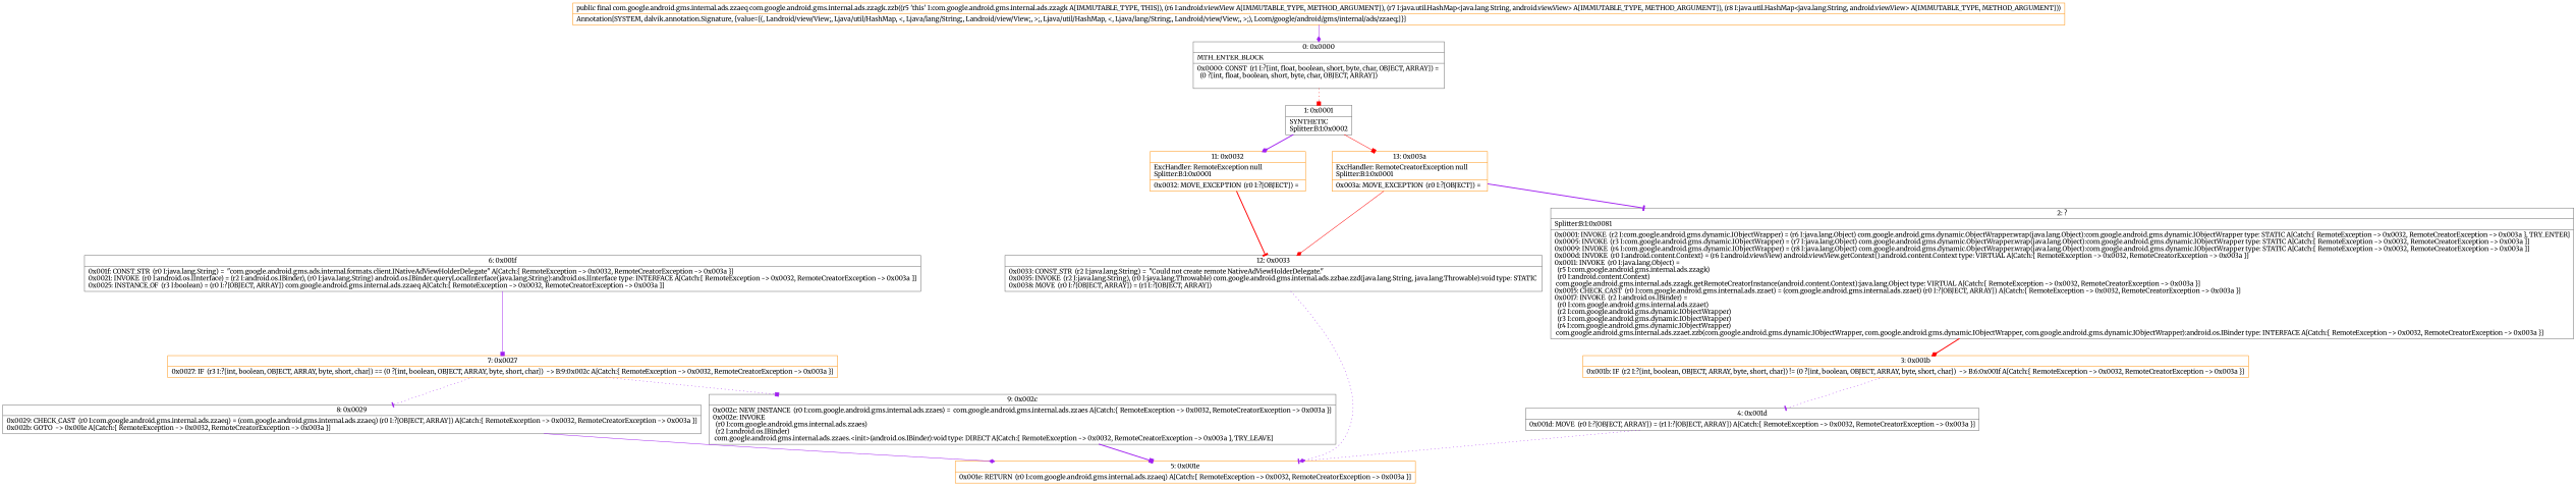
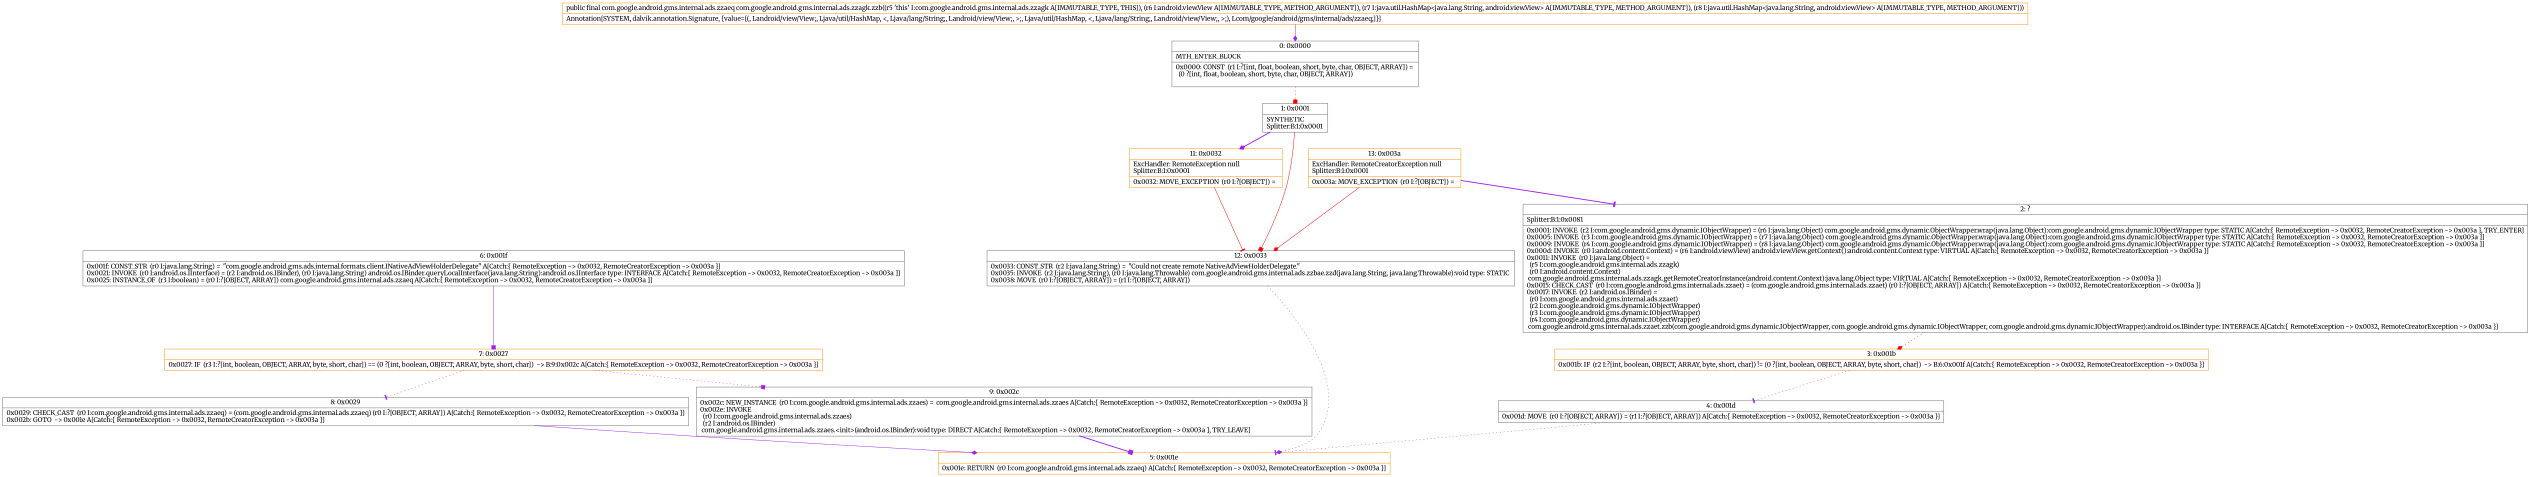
  digraph {
    fontname=Merriweather
    node [color=gray40 fontname=Merriweather shape=record]
    edge [arrowhead=diamond color=purple fontname=Merriweather style=dotted]
    n1 [label="{0\:\ 0x0000|MTH_ENTER_BLOCK\l|0x0000: CONST  (r1 I:?[int, float, boolean, short, byte, char, OBJECT, ARRAY]) = \l  (0 ?[int, float, boolean, short, byte, char, OBJECT, ARRAY])\l \l}"]
-   n2 [label="{1\:\ 0x0001|SYNTHETIC\lSplitter:B:1:0x0002\l}"]
+   n2 [label="{1\:\ 0x0001|SYNTHETIC\lSplitter:B:1:0x0001\l}"]
    n3 [color=darkorange label="{11\:\ 0x0032|ExcHandler: RemoteException null\lSplitter:B:1:0x0001\l|0x0032: MOVE_EXCEPTION  (r0 I:?[OBJECT]) =  \l}"]
    n4 [color=darkorange label="{13\:\ 0x003a|ExcHandler: RemoteCreatorException null\lSplitter:B:1:0x0001\l|0x003a: MOVE_EXCEPTION  (r0 I:?[OBJECT]) =  \l}"]
    n5 [label="{2\:\ ?|Splitter:B:1:0x0081\l|0x0001: INVOKE  (r2 I:com.google.android.gms.dynamic.IObjectWrapper) = (r6 I:java.lang.Object) com.google.android.gms.dynamic.ObjectWrapper.wrap(java.lang.Object):com.google.android.gms.dynamic.IObjectWrapper type: STATIC A[Catch:\{ RemoteException \-\> 0x0032, RemoteCreatorException \-\> 0x003a \}, TRY_ENTER]\l0x0005: INVOKE  (r3 I:com.google.android.gms.dynamic.IObjectWrapper) = (r7 I:java.lang.Object) com.google.android.gms.dynamic.ObjectWrapper.wrap(java.lang.Object):com.google.android.gms.dynamic.IObjectWrapper type: STATIC A[Catch:\{ RemoteException \-\> 0x0032, RemoteCreatorException \-\> 0x003a \}]\l0x0009: INVOKE  (r4 I:com.google.android.gms.dynamic.IObjectWrapper) = (r8 I:java.lang.Object) com.google.android.gms.dynamic.ObjectWrapper.wrap(java.lang.Object):com.google.android.gms.dynamic.IObjectWrapper type: STATIC A[Catch:\{ RemoteException \-\> 0x0032, RemoteCreatorException \-\> 0x003a \}]\l0x000d: INVOKE  (r0 I:android.content.Context) = (r6 I:android.view.View) android.view.View.getContext():android.content.Context type: VIRTUAL A[Catch:\{ RemoteException \-\> 0x0032, RemoteCreatorException \-\> 0x003a \}]\l0x0011: INVOKE  (r0 I:java.lang.Object) = \l  (r5 I:com.google.android.gms.internal.ads.zzagk)\l  (r0 I:android.content.Context)\l com.google.android.gms.internal.ads.zzagk.getRemoteCreatorInstance(android.content.Context):java.lang.Object type: VIRTUAL A[Catch:\{ RemoteException \-\> 0x0032, RemoteCreatorException \-\> 0x003a \}]\l0x0015: CHECK_CAST  (r0 I:com.google.android.gms.internal.ads.zzaet) = (com.google.android.gms.internal.ads.zzaet) (r0 I:?[OBJECT, ARRAY]) A[Catch:\{ RemoteException \-\> 0x0032, RemoteCreatorException \-\> 0x003a \}]\l0x0017: INVOKE  (r2 I:android.os.IBinder) = \l  (r0 I:com.google.android.gms.internal.ads.zzaet)\l  (r2 I:com.google.android.gms.dynamic.IObjectWrapper)\l  (r3 I:com.google.android.gms.dynamic.IObjectWrapper)\l  (r4 I:com.google.android.gms.dynamic.IObjectWrapper)\l com.google.android.gms.internal.ads.zzaet.zzb(com.google.android.gms.dynamic.IObjectWrapper, com.google.android.gms.dynamic.IObjectWrapper, com.google.android.gms.dynamic.IObjectWrapper):android.os.IBinder type: INTERFACE A[Catch:\{ RemoteException \-\> 0x0032, RemoteCreatorException \-\> 0x003a \}]\l}"]
    n6 [color=darkorange label="{3\:\ 0x001b|0x001b: IF  (r2 I:?[int, boolean, OBJECT, ARRAY, byte, short, char]) != (0 ?[int, boolean, OBJECT, ARRAY, byte, short, char])  \-\> B:6:0x001f A[Catch:\{ RemoteException \-\> 0x0032, RemoteCreatorException \-\> 0x003a \}]\l}"]
    n7 [label="{12\:\ 0x0033|0x0033: CONST_STR  (r2 I:java.lang.String) =  \"Could not create remote NativeAdViewHolderDelegate.\" \l0x0035: INVOKE  (r2 I:java.lang.String), (r0 I:java.lang.Throwable) com.google.android.gms.internal.ads.zzbae.zzd(java.lang.String, java.lang.Throwable):void type: STATIC \l0x0038: MOVE  (r0 I:?[OBJECT, ARRAY]) = (r1 I:?[OBJECT, ARRAY]) \l}"]
    n8 [label="{4\:\ 0x001d|0x001d: MOVE  (r0 I:?[OBJECT, ARRAY]) = (r1 I:?[OBJECT, ARRAY]) A[Catch:\{ RemoteException \-\> 0x0032, RemoteCreatorException \-\> 0x003a \}]\l}"]
    n9 [color=darkorange label="{5\:\ 0x001e|0x001e: RETURN  (r0 I:com.google.android.gms.internal.ads.zzaeq) A[Catch:\{ RemoteException \-\> 0x0032, RemoteCreatorException \-\> 0x003a \}]\l}"]
    n10 [label="{6\:\ 0x001f|0x001f: CONST_STR  (r0 I:java.lang.String) =  \"com.google.android.gms.ads.internal.formats.client.INativeAdViewHolderDelegate\" A[Catch:\{ RemoteException \-\> 0x0032, RemoteCreatorException \-\> 0x003a \}]\l0x0021: INVOKE  (r0 I:android.os.IInterface) = (r2 I:android.os.IBinder), (r0 I:java.lang.String) android.os.IBinder.queryLocalInterface(java.lang.String):android.os.IInterface type: INTERFACE A[Catch:\{ RemoteException \-\> 0x0032, RemoteCreatorException \-\> 0x003a \}]\l0x0025: INSTANCE_OF  (r3 I:boolean) = (r0 I:?[OBJECT, ARRAY]) com.google.android.gms.internal.ads.zzaeq A[Catch:\{ RemoteException \-\> 0x0032, RemoteCreatorException \-\> 0x003a \}]\l}"]
    n11 [color=darkorange label="{7\:\ 0x0027|0x0027: IF  (r3 I:?[int, boolean, OBJECT, ARRAY, byte, short, char]) == (0 ?[int, boolean, OBJECT, ARRAY, byte, short, char])  \-\> B:9:0x002c A[Catch:\{ RemoteException \-\> 0x0032, RemoteCreatorException \-\> 0x003a \}]\l}"]
    n12 [label="{8\:\ 0x0029|0x0029: CHECK_CAST  (r0 I:com.google.android.gms.internal.ads.zzaeq) = (com.google.android.gms.internal.ads.zzaeq) (r0 I:?[OBJECT, ARRAY]) A[Catch:\{ RemoteException \-\> 0x0032, RemoteCreatorException \-\> 0x003a \}]\l0x002b: GOTO  \-\> 0x001e A[Catch:\{ RemoteException \-\> 0x0032, RemoteCreatorException \-\> 0x003a \}]\l}"]
    n13 [label="{9\:\ 0x002c|0x002c: NEW_INSTANCE  (r0 I:com.google.android.gms.internal.ads.zzaes) =  com.google.android.gms.internal.ads.zzaes A[Catch:\{ RemoteException \-\> 0x0032, RemoteCreatorException \-\> 0x003a \}]\l0x002e: INVOKE  \l  (r0 I:com.google.android.gms.internal.ads.zzaes)\l  (r2 I:android.os.IBinder)\l com.google.android.gms.internal.ads.zzaes.\<init\>(android.os.IBinder):void type: DIRECT A[Catch:\{ RemoteException \-\> 0x0032, RemoteCreatorException \-\> 0x003a \}, TRY_LEAVE]\l}"]
    n14 [color=darkorange label="{public final com.google.android.gms.internal.ads.zzaeq com.google.android.gms.internal.ads.zzagk.zzb((r5 'this' I:com.google.android.gms.internal.ads.zzagk A[IMMUTABLE_TYPE, THIS]), (r6 I:android.view.View A[IMMUTABLE_TYPE, METHOD_ARGUMENT]), (r7 I:java.util.HashMap\<java.lang.String, android.view.View\> A[IMMUTABLE_TYPE, METHOD_ARGUMENT]), (r8 I:java.util.HashMap\<java.lang.String, android.view.View\> A[IMMUTABLE_TYPE, METHOD_ARGUMENT]))  | Annotation[SYSTEM, dalvik.annotation.Signature, \{value=[(, Landroid\/view\/View;, Ljava\/util\/HashMap, \<, Ljava\/lang\/String;, Landroid\/view\/View;, \>;, Ljava\/util\/HashMap, \<, Ljava\/lang\/String;, Landroid\/view\/View;, \>;), Lcom\/google\/android\/gms\/internal\/ads\/zzaeq;]\}]\l}"]
    n1 -> n2 [arrowhead=box color=red]
    n2 -> n3 [style=bold]
-   n2 -> n4 [arrowhead=box color=red style=solid]
-   n3 -> n7 [arrowhead=tee color=red style=bold]
+   n2 -> n7 [arrowhead=box color=red style=solid]
+   n3 -> n7 [arrowhead=tee color=red style=solid]
    n4 -> n5 [arrowhead=tee style=bold]
    n4 -> n7 [color=red style=solid]
-   n5 -> n6 [color=red style=bold]
+   n5 -> n6 [color=red]
    n6 -> n8 [arrowhead=tee]
    n7 -> n9
    n8 -> n9 [arrowhead=tee]
    n10 -> n11 [arrowhead=box style=solid]
    n11 -> n12 [arrowhead=tee]
    n11 -> n13 [arrowhead=box]
    n12 -> n9 [style=solid]
    n13 -> n9 [arrowhead=box style=bold]
    n14 -> n1 [style=solid]
  }
